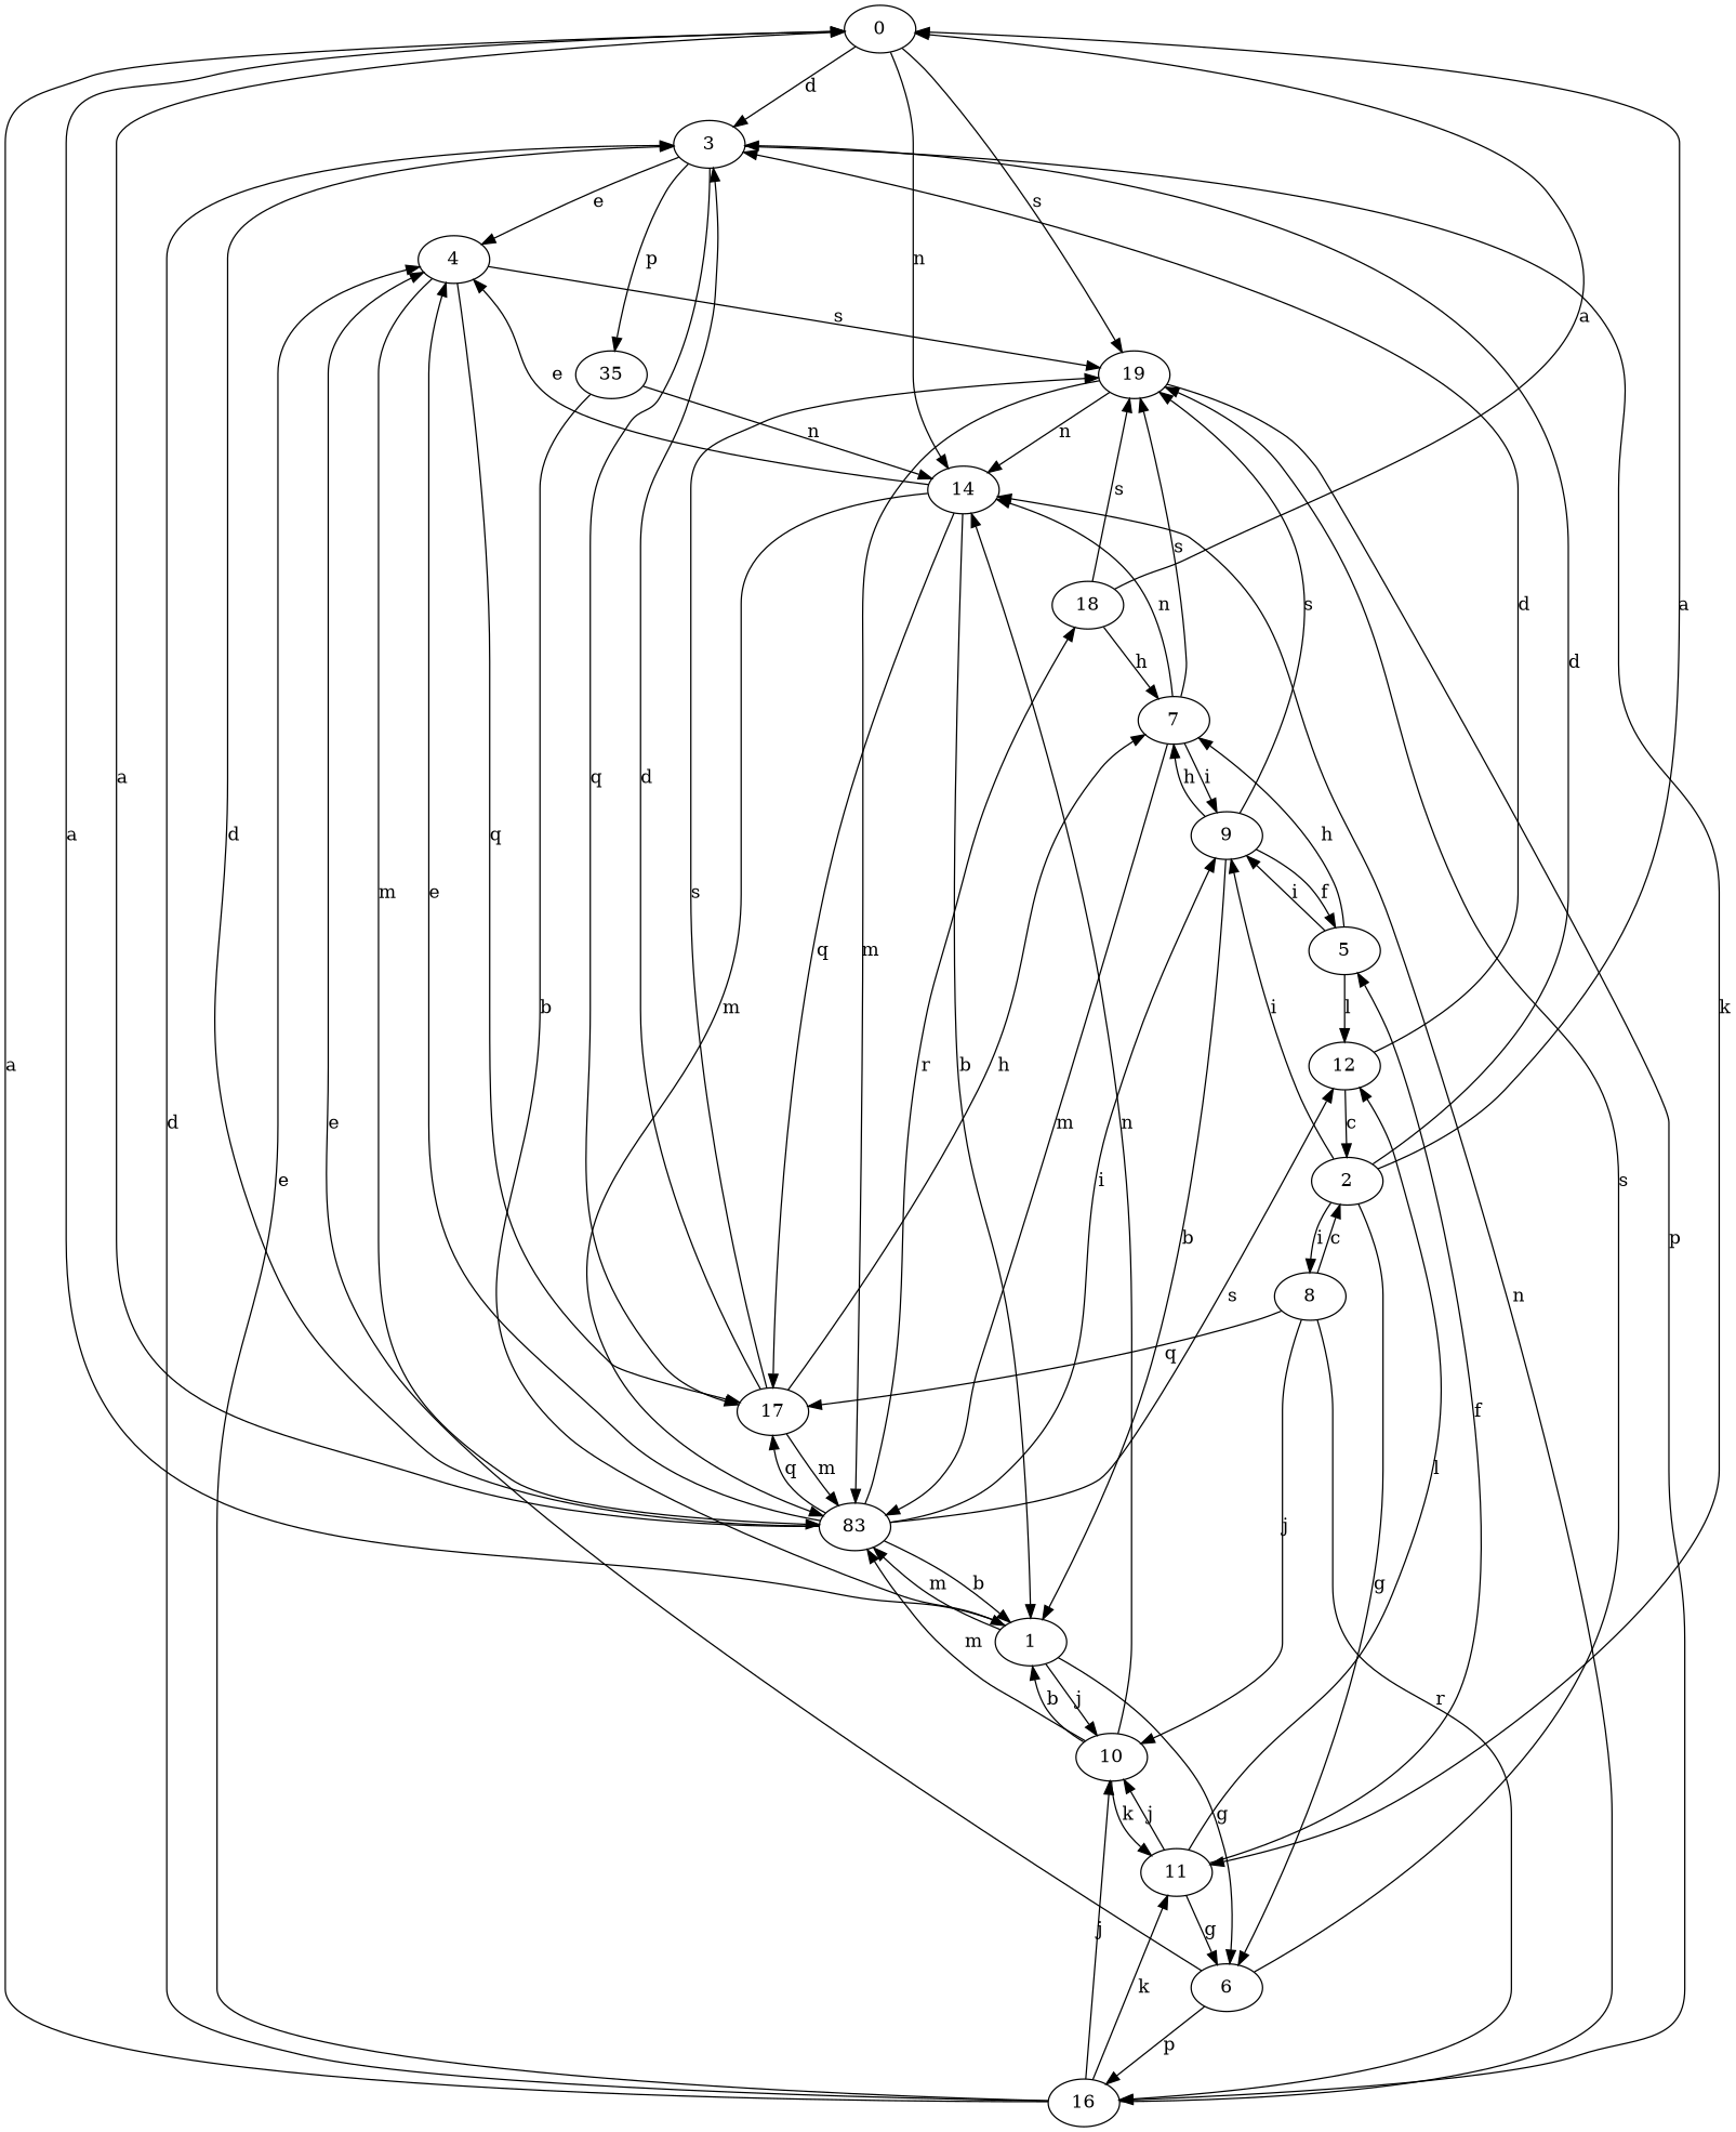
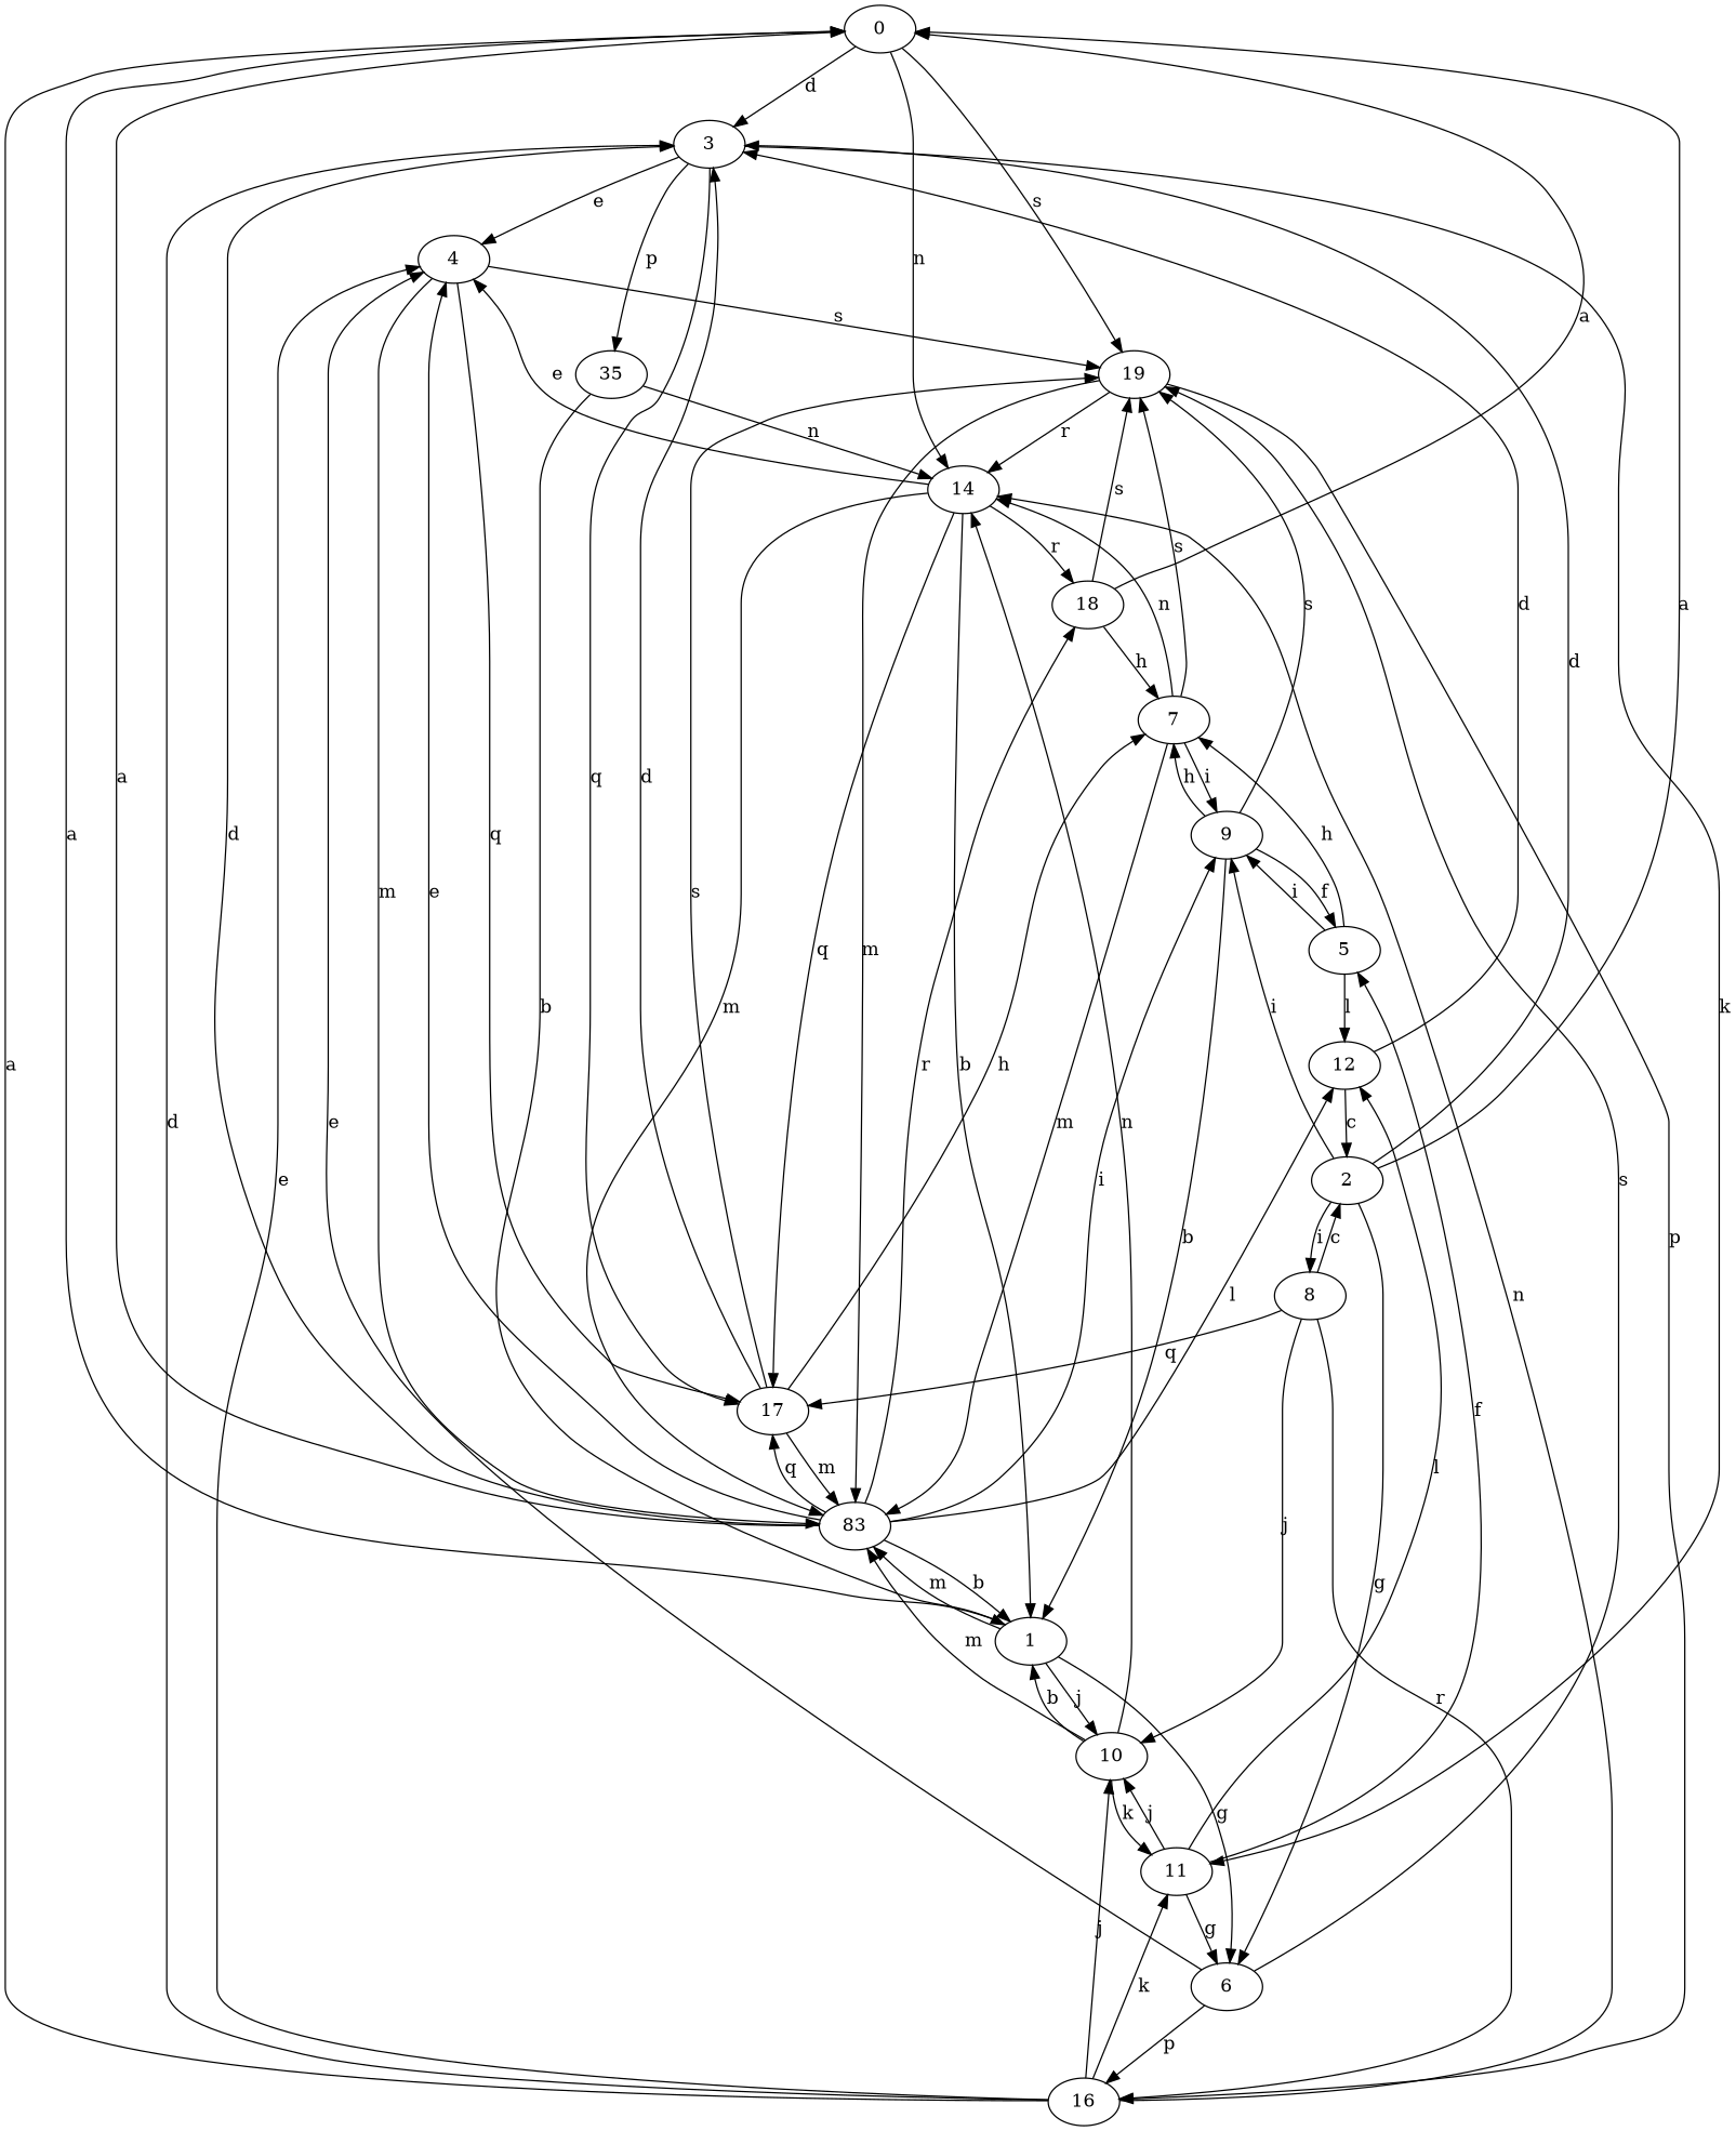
  strict digraph {
    0
    3
    14
    19
    4
    11
    n7 [label=35]
    17
    1
    n10 [label=83]
    18
    16
    6
    10
    9
    12
    2
    8
    5
    7
    0 -> 3 [label=d]
    0 -> 14 [label=n]
    0 -> 19 [label=s]
    3 -> 4 [label=e]
    3 -> 11 [label=k]
    3 -> n7 [label=p]
    3 -> 17 [label=q]
    14 -> 4 [label=e]
    14 -> 17 [label=q]
    14 -> 1 [label=b]
    14 -> n10 [label=m]
-   19 -> 14 [label=n]
+   14 -> 18 [label=r]
+   19 -> 14 [label=r]
    19 -> n10 [label=m]
    19 -> 16 [label=p]
    4 -> 19 [label=s]
    4 -> 17 [label=q]
    4 -> n10 [label=m]
    11 -> 6 [label=g]
    11 -> 10 [label=j]
    11 -> 12 [label=l]
    11 -> 5 [label=f]
    n7 -> 14 [label=n]
    n7 -> 1 [label=b]
    17 -> 3 [label=d]
    17 -> 19 [label=s]
    17 -> n10 [label=m]
    17 -> 7 [label=h]
    1 -> 0 [label=a]
    1 -> n10 [label=m]
    1 -> 6 [label=g]
    1 -> 10 [label=j]
    n10 -> 0 [label=a]
    n10 -> 3 [label=d]
    n10 -> 4 [label=e]
    n10 -> 17 [label=q]
    n10 -> 1 [label=b]
    n10 -> 18 [label=r]
    n10 -> 9 [label=i]
-   n10 -> 12 [label=s]
+   n10 -> 12 [label=l]
    18 -> 0 [label=a]
    18 -> 19 [label=s]
    18 -> 7 [label=h]
    16 -> 0 [label=a]
    16 -> 3 [label=d]
    16 -> 14 [label=n]
    16 -> 4 [label=e]
    16 -> 11 [label=k]
    16 -> 10 [label=j]
    6 -> 19 [label=s]
    6 -> 4 [label=e]
    6 -> 16 [label=p]
    10 -> 14 [label=n]
    10 -> 11 [label=k]
    10 -> 1 [label=b]
    10 -> n10 [label=m]
    9 -> 19 [label=s]
    9 -> 1 [label=b]
    9 -> 5 [label=f]
    9 -> 7 [label=h]
    12 -> 3 [label=d]
    12 -> 2 [label=c]
    2 -> 0 [label=a]
    2 -> 3 [label=d]
    2 -> 6 [label=g]
    2 -> 9 [label=i]
    2 -> 8 [label=i]
    8 -> 17 [label=q]
    8 -> 16 [label=r]
    8 -> 10 [label=j]
    8 -> 2 [label=c]
    5 -> 9 [label=i]
    5 -> 12 [label=l]
    5 -> 7 [label=h]
    7 -> 14 [label=n]
    7 -> 19 [label=s]
    7 -> n10 [label=m]
    7 -> 9 [label=i]
  }
